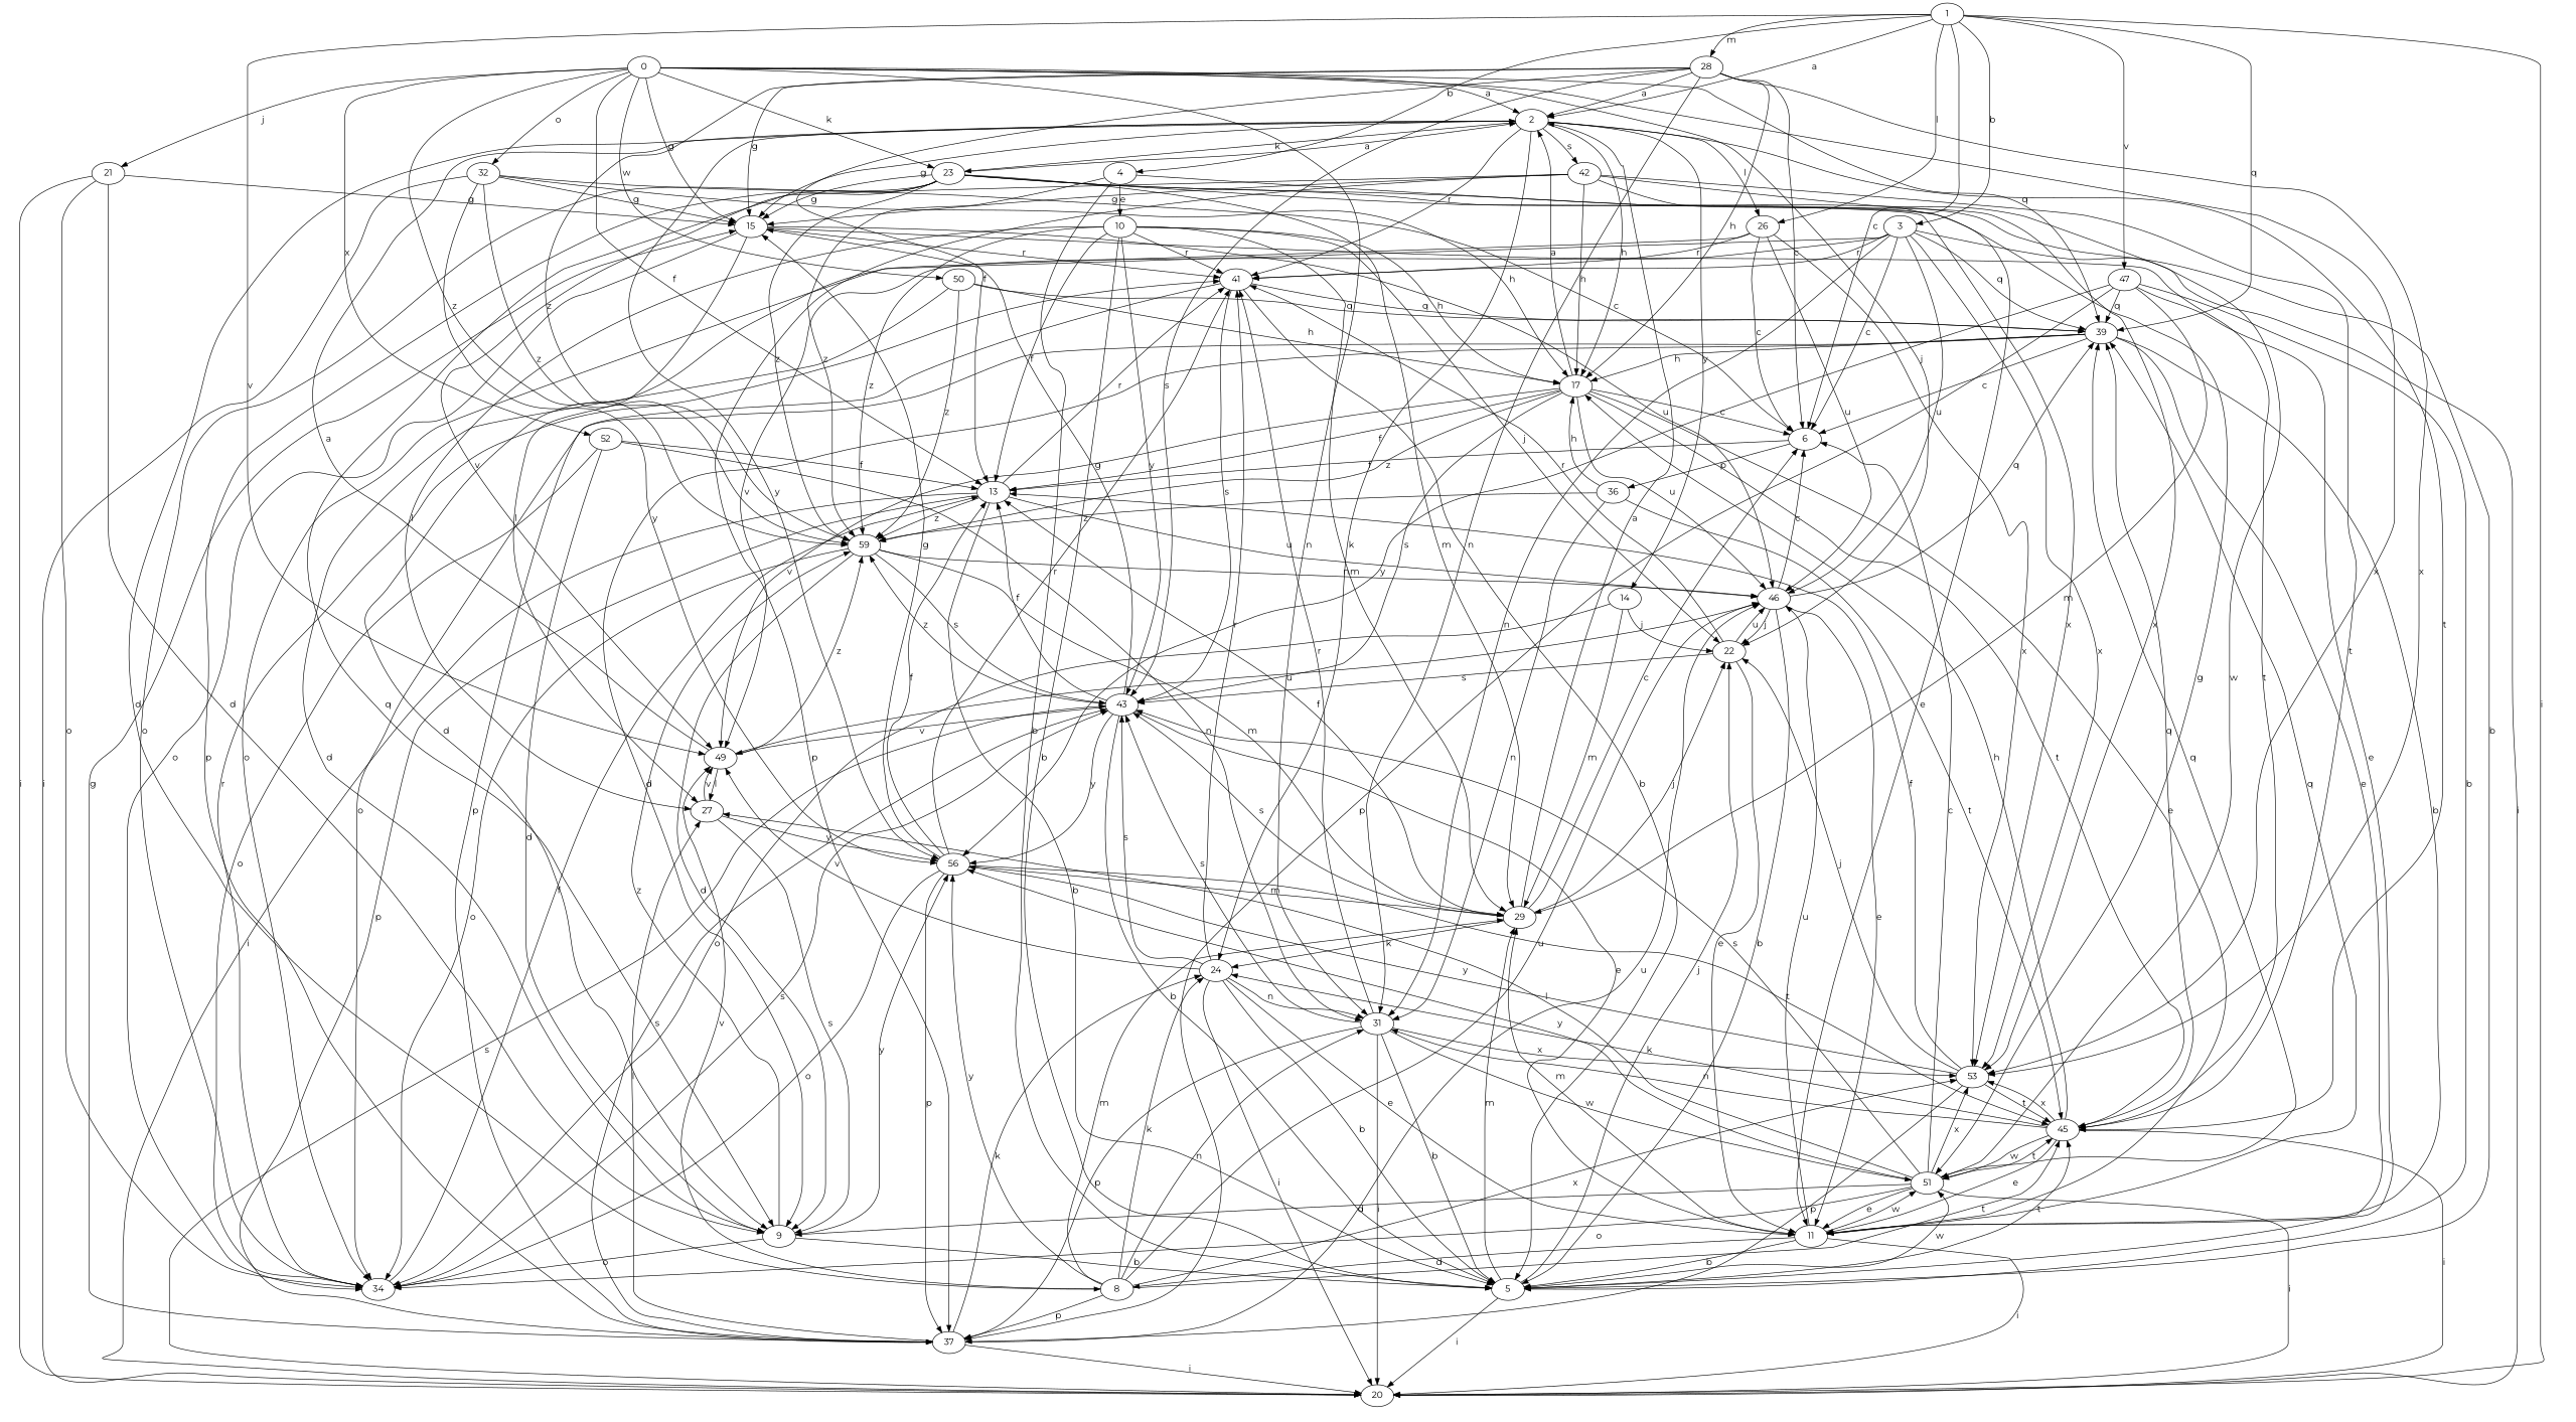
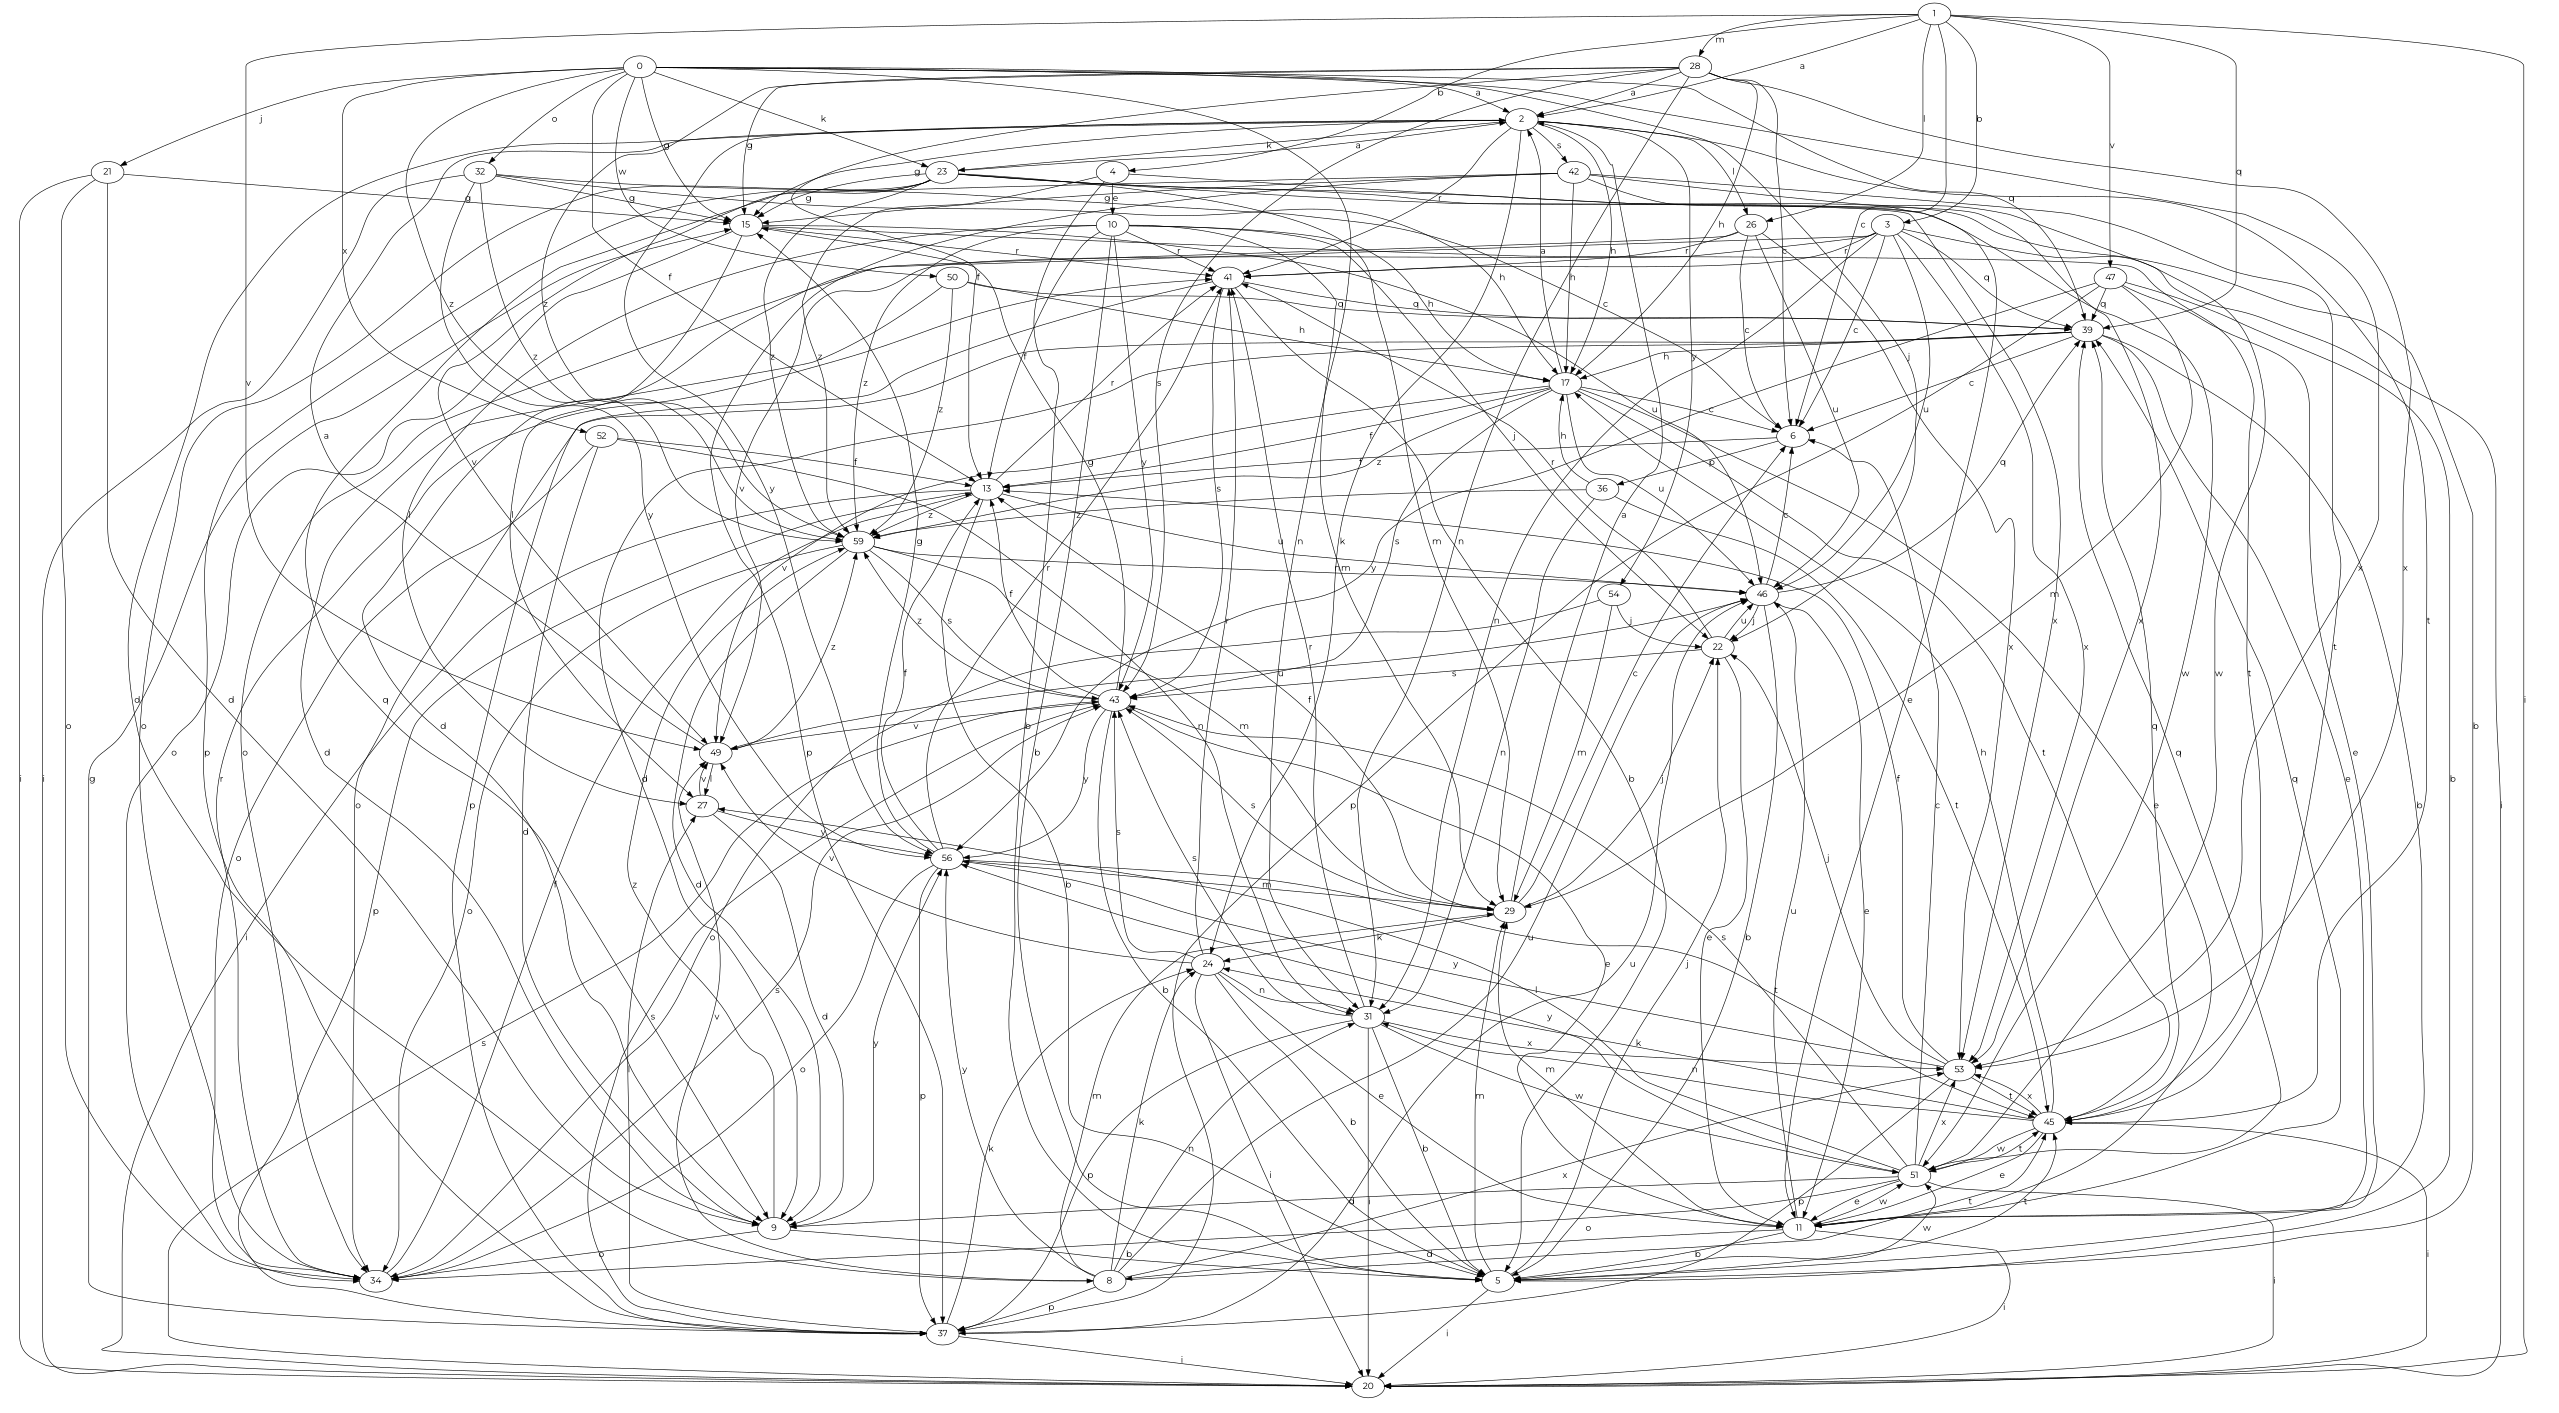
  strict digraph {
    fontname=Montserrat
    node [fontname=Montserrat]
    edge [fontname=Montserrat]
    0
    2
    13
    15
    21
    22
    23
    31
    32
    39
    50
    52
    53
    59
    26
    8
    17
    24
    41
    42
    45
-   54 [label=14]
+   54
    56
    20
    46
    5
    37
    34
    27
    9
    11
    43
    49
    29
    51
    6
    1
    3
    4
    28
    47
    10
    36
    0 -> 2 [label=a]
    0 -> 13 [label=f]
    0 -> 15 [label=g]
    0 -> 21 [label=j]
    0 -> 22 [label=j]
    0 -> 23 [label=k]
    0 -> 31 [label=n]
    0 -> 32 [label=o]
    0 -> 39 [label=q]
    0 -> 50 [label=w]
    0 -> 52 [label=x]
    0 -> 53 [label=x]
    0 -> 59 [label=z]
    2 -> 15 [label=g]
    2 -> 23 [label=k]
    2 -> 26 [label=l]
    2 -> 8 [label=d]
    2 -> 17 [label=h]
    2 -> 24 [label=k]
    2 -> 41 [label=r]
    2 -> 42 [label=s]
    2 -> 45 [label=t]
    2 -> 54 [label=y]
    2 -> 56 [label=y]
    13 -> 59 [label=z]
    13 -> 41 [label=r]
    13 -> 20 [label=i]
    13 -> 46 [label=u]
    13 -> 5 [label=b]
    13 -> 37 [label=p]
    15 -> 41 [label=r]
    15 -> 45 [label=t]
    15 -> 46 [label=u]
    15 -> 34 [label=o]
    15 -> 27 [label=l]
    21 -> 15 [label=g]
    21 -> 20 [label=i]
    21 -> 34 [label=o]
    21 -> 9 [label=d]
    22 -> 41 [label=r]
    22 -> 46 [label=u]
    22 -> 11 [label=e]
    22 -> 43 [label=s]
    23 -> 2 [label=a]
    23 -> 15 [label=g]
    23 -> 53 [label=x]
    23 -> 59 [label=z]
    23 -> 5 [label=b]
    23 -> 37 [label=p]
    23 -> 34 [label=o]
    23 -> 49 [label=v]
    23 -> 29 [label=m]
-   23 -> 51 [label=g]
+   23 -> 51 [label=w]
    31 -> 53 [label=x]
    31 -> 41 [label=r]
    31 -> 20 [label=i]
    31 -> 5 [label=b]
    31 -> 37 [label=p]
    31 -> 43 [label=s]
    31 -> 51 [label=w]
    32 -> 15 [label=g]
    32 -> 59 [label=z]
    32 -> 17 [label=h]
    32 -> 56 [label=y]
    32 -> 20 [label=i]
    32 -> 6 [label=c]
    39 -> 17 [label=h]
    39 -> 5 [label=b]
    39 -> 34 [label=o]
    39 -> 9 [label=d]
    39 -> 11 [label=e]
    39 -> 6 [label=c]
    50 -> 39 [label=q]
    50 -> 59 [label=z]
    50 -> 17 [label=h]
    50 -> 9 [label=d]
    52 -> 13 [label=f]
    52 -> 31 [label=n]
    52 -> 34 [label=o]
    52 -> 9 [label=d]
    53 -> 13 [label=f]
    53 -> 22 [label=j]
    53 -> 45 [label=t]
    53 -> 56 [label=y]
    53 -> 37 [label=p]
    59 -> 46 [label=n]
    59 -> 34 [label=o]
    59 -> 9 [label=d]
    59 -> 43 [label=s]
    59 -> 29 [label=m]
    26 -> 53 [label=x]
    26 -> 41 [label=r]
    26 -> 46 [label=u]
    26 -> 9 [label=d]
    26 -> 6 [label=c]
    8 -> 31 [label=n]
    8 -> 53 [label=x]
    8 -> 24 [label=k]
    8 -> 45 [label=t]
    8 -> 56 [label=y]
    8 -> 46 [label=u]
    8 -> 37 [label=p]
    8 -> 49 [label=v]
    8 -> 29 [label=m]
    17 -> 2 [label=a]
    17 -> 13 [label=f]
    17 -> 59 [label=z]
    17 -> 45 [label=t]
    17 -> 46 [label=u]
    17 -> 11 [label=e]
    17 -> 43 [label=s]
    17 -> 49 [label=v]
    17 -> 6 [label=c]
    24 -> 31 [label=n]
    24 -> 41 [label=r]
    24 -> 20 [label=i]
    24 -> 5 [label=b]
    24 -> 11 [label=e]
    24 -> 43 [label=s]
    24 -> 49 [label=v]
    41 -> 39 [label=q]
    41 -> 5 [label=b]
    41 -> 37 [label=p]
    41 -> 43 [label=s]
    42 -> 15 [label=g]
    42 -> 53 [label=x]
    42 -> 17 [label=h]
    42 -> 45 [label=t]
    42 -> 37 [label=p]
    42 -> 9 [label=q]
    42 -> 51 [label=w]
    45 -> 31 [label=n]
    45 -> 39 [label=q]
    45 -> 53 [label=x]
    45 -> 17 [label=h]
    45 -> 24 [label=k]
    45 -> 20 [label=i]
    45 -> 11 [label=e]
    45 -> 51 [label=w]
    54 -> 22 [label=j]
    54 -> 34 [label=o]
    54 -> 29 [label=m]
    56 -> 13 [label=f]
    56 -> 15 [label=g]
    56 -> 41 [label=r]
    56 -> 45 [label=t]
    56 -> 37 [label=p]
    56 -> 34 [label=o]
    56 -> 29 [label=m]
    20 -> 43 [label=s]
    46 -> 22 [label=j]
    46 -> 39 [label=q]
    46 -> 5 [label=b]
    46 -> 11 [label=e]
    46 -> 6 [label=c]
    5 -> 22 [label=j]
    5 -> 45 [label=t]
    5 -> 20 [label=i]
    5 -> 29 [label=m]
    5 -> 51 [label=w]
    37 -> 15 [label=g]
    37 -> 24 [label=k]
    37 -> 20 [label=i]
    37 -> 46 [label=u]
    37 -> 27 [label=l]
    37 -> 43 [label=s]
    34 -> 13 [label=f]
    34 -> 41 [label=r]
    34 -> 43 [label=s]
    27 -> 56 [label=y]
-   27 -> 9 [label=s]
+   27 -> 9 [label=d]
    27 -> 49 [label=v]
    9 -> 59 [label=z]
    9 -> 56 [label=y]
    9 -> 5 [label=b]
    9 -> 34 [label=o]
    11 -> 39 [label=q]
    11 -> 8 [label=d]
    11 -> 20 [label=i]
    11 -> 46 [label=u]
    11 -> 5 [label=b]
    11 -> 29 [label=m]
    11 -> 51 [label=w]
    43 -> 13 [label=f]
    43 -> 15 [label=g]
    43 -> 59 [label=z]
    43 -> 56 [label=y]
    43 -> 5 [label=b]
    43 -> 11 [label=e]
    43 -> 49 [label=v]
    49 -> 2 [label=a]
    49 -> 59 [label=z]
    49 -> 46 [label=u]
    49 -> 27 [label=l]
    29 -> 2 [label=a]
    29 -> 13 [label=f]
    29 -> 22 [label=j]
    29 -> 24 [label=k]
    29 -> 43 [label=s]
    29 -> 6 [label=c]
    51 -> 39 [label=q]
    51 -> 53 [label=x]
    51 -> 45 [label=t]
    51 -> 56 [label=y]
    51 -> 20 [label=i]
    51 -> 34 [label=o]
    51 -> 27 [label=l]
    51 -> 9 [label=d]
    51 -> 11 [label=e]
    51 -> 43 [label=s]
    51 -> 6 [label=c]
    6 -> 13 [label=f]
    6 -> 36 [label=p]
    1 -> 2 [label=a]
    1 -> 39 [label=q]
    1 -> 26 [label=l]
    1 -> 20 [label=i]
    1 -> 49 [label=v]
    1 -> 6 [label=c]
    1 -> 3 [label=b]
    1 -> 4 [label=b]
    1 -> 28 [label=m]
    1 -> 47 [label=v]
    3 -> 31 [label=n]
    3 -> 39 [label=q]
    3 -> 53 [label=x]
    3 -> 41 [label=r]
    3 -> 20 [label=i]
    3 -> 46 [label=u]
    3 -> 34 [label=o]
    3 -> 49 [label=v]
    3 -> 6 [label=c]
    4 -> 59 [label=z]
    4 -> 5 [label=b]
    4 -> 11 [label=e]
    4 -> 10 [label=e]
    28 -> 2 [label=a]
    28 -> 13 [label=f]
    28 -> 15 [label=g]
    28 -> 31 [label=n]
    28 -> 53 [label=x]
    28 -> 59 [label=z]
    28 -> 17 [label=h]
    28 -> 43 [label=s]
    28 -> 6 [label=c]
    47 -> 39 [label=q]
    47 -> 56 [label=y]
    47 -> 5 [label=b]
    47 -> 37 [label=p]
    47 -> 11 [label=e]
    47 -> 29 [label=m]
    10 -> 13 [label=f]
    10 -> 22 [label=j]
    10 -> 59 [label=z]
    10 -> 17 [label=h]
    10 -> 41 [label=r]
    10 -> 5 [label=b]
    10 -> 27 [label=l]
    10 -> 43 [label=y]
    10 -> 29 [label=m]
    36 -> 31 [label=n]
    36 -> 59 [label=z]
    36 -> 17 [label=h]
    36 -> 45 [label=t]
  }
